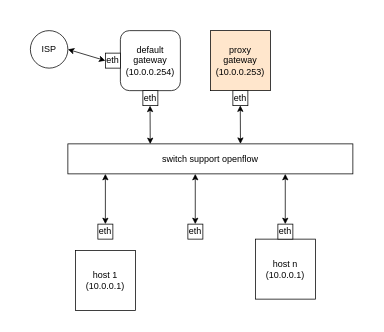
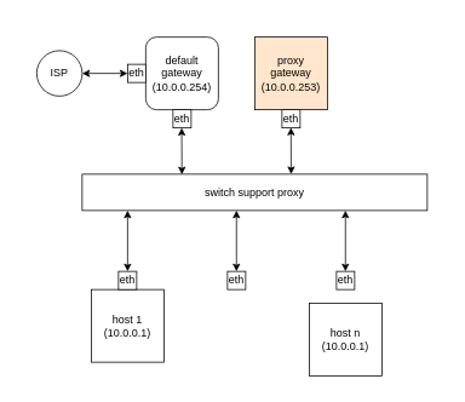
  <mxCell id="0" />
  <mxCell id="1" parent="0" />
  <mxCell id="2" value="" style="rounded=0;whiteSpace=wrap;html=1;strokeColor=none;" parent="1" vertex="1"><mxGeometry x="20" y="20" width="470" height="400" as="geometry" /></mxCell>
- <mxCell id="3" value="switch support openflow" style="rounded=0;whiteSpace=wrap;html=1;" parent="1" vertex="1"><mxGeometry x="90" y="191" width="380" height="40" as="geometry" /></mxCell>
+ <mxCell id="3" value="switch support proxy" style="rounded=0;whiteSpace=wrap;html=1;" parent="1" vertex="1"><mxGeometry x="90" y="191" width="380" height="40" as="geometry" /></mxCell>
  <mxCell id="4" value="default&lt;br&gt;gateway&lt;br&gt;(10.0.0.254)" style="whiteSpace=wrap;html=1;aspect=fixed;rounded=1;" parent="1" vertex="1"><mxGeometry x="160" y="40" width="80" height="80" as="geometry" /></mxCell>
  <mxCell id="5" value="proxy&lt;br&gt;gateway&lt;br&gt;(10.0.0.253)" style="whiteSpace=wrap;html=1;aspect=fixed;fillColor=#ffe6cc;" parent="1" vertex="1"><mxGeometry x="280" y="40" width="80" height="80" as="geometry" /></mxCell>
- <mxCell id="6" value="host 1&lt;br&gt;(10.0.0.1)" style="whiteSpace=wrap;html=1;aspect=fixed;" parent="1" vertex="1"><mxGeometry x="100" y="333" width="80" height="80" as="geometry" /></mxCell>
- <mxCell id="7" value="host n&lt;br&gt;(10.0.0.1)" style="whiteSpace=wrap;html=1;aspect=fixed;" parent="1" vertex="1"><mxGeometry x="340" y="318" width="80" height="80" as="geometry" /></mxCell>
+ <mxCell id="6" value="host 1&lt;br&gt;(10.0.0.1)" style="whiteSpace=wrap;html=1;aspect=fixed;" parent="1" vertex="1"><mxGeometry x="100" y="318" width="80" height="80" as="geometry" /></mxCell>
+ <mxCell id="7" value="host n&lt;br&gt;(10.0.0.1)" style="whiteSpace=wrap;html=1;aspect=fixed;" parent="1" vertex="1"><mxGeometry x="340" y="333" width="80" height="80" as="geometry" /></mxCell>
  <mxCell id="8" value="eth" style="rounded=0;whiteSpace=wrap;html=1;" parent="1" vertex="1"><mxGeometry x="130" y="298" width="20" height="20" as="geometry" /></mxCell>
  <mxCell id="9" value="eth" style="rounded=0;whiteSpace=wrap;html=1;" parent="1" vertex="1"><mxGeometry x="250" y="298" width="20" height="20" as="geometry" /></mxCell>
  <mxCell id="10" value="eth" style="rounded=0;whiteSpace=wrap;html=1;" parent="1" vertex="1"><mxGeometry x="370" y="298" width="20" height="20" as="geometry" /></mxCell>
  <mxCell id="11" value="" style="endArrow=classic;startArrow=classic;html=1;exitX=0.5;exitY=0;exitDx=0;exitDy=0;" parent="1" source="8" edge="1"><mxGeometry width="50" height="50" relative="1" as="geometry"><mxPoint x="310" y="331" as="sourcePoint" /><mxPoint x="140" y="231" as="targetPoint" /></mxGeometry></mxCell>
  <mxCell id="12" value="" style="endArrow=classic;startArrow=classic;html=1;exitX=0.5;exitY=0;exitDx=0;exitDy=0;" parent="1" edge="1"><mxGeometry width="50" height="50" relative="1" as="geometry"><mxPoint x="259.86" y="298" as="sourcePoint" /><mxPoint x="259.86" y="231" as="targetPoint" /></mxGeometry></mxCell>
  <mxCell id="13" value="" style="endArrow=classic;startArrow=classic;html=1;exitX=0.5;exitY=0;exitDx=0;exitDy=0;" parent="1" edge="1"><mxGeometry width="50" height="50" relative="1" as="geometry"><mxPoint x="379.86" y="298" as="sourcePoint" /><mxPoint x="379.86" y="231" as="targetPoint" /></mxGeometry></mxCell>
  <mxCell id="14" value="eth" style="rounded=0;whiteSpace=wrap;html=1;" parent="1" vertex="1"><mxGeometry x="190" y="120" width="20" height="20" as="geometry" /></mxCell>
  <mxCell id="15" value="eth" style="rounded=0;whiteSpace=wrap;html=1;" parent="1" vertex="1"><mxGeometry x="310" y="120" width="20" height="20" as="geometry" /></mxCell>
  <mxCell id="16" value="eth" style="rounded=0;whiteSpace=wrap;html=1;" parent="1" vertex="1"><mxGeometry x="140" y="70" width="20" height="20" as="geometry" /></mxCell>
  <mxCell id="17" value="" style="endArrow=classic;startArrow=classic;html=1;exitX=0.289;exitY=0.007;exitDx=0;exitDy=0;exitPerimeter=0;" parent="1" source="3" edge="1"><mxGeometry width="50" height="50" relative="1" as="geometry"><mxPoint x="200" y="190" as="sourcePoint" /><mxPoint x="199.58" y="140" as="targetPoint" /></mxGeometry></mxCell>
  <mxCell id="18" value="" style="endArrow=classic;startArrow=classic;html=1;exitX=0.289;exitY=0.007;exitDx=0;exitDy=0;exitPerimeter=0;" parent="1" edge="1"><mxGeometry width="50" height="50" relative="1" as="geometry"><mxPoint x="320.12" y="191" as="sourcePoint" /><mxPoint x="319.88" y="139.72" as="targetPoint" /></mxGeometry></mxCell>
- <mxCell id="19" value="ISP" style="ellipse;whiteSpace=wrap;html=1;aspect=fixed;" parent="1" vertex="1"><mxGeometry x="40" y="40" width="50" height="50" as="geometry" /></mxCell>
+ <mxCell id="19" value="ISP" style="ellipse;whiteSpace=wrap;html=1;aspect=fixed;" parent="1" vertex="1"><mxGeometry x="40" y="55" width="50" height="50" as="geometry" /></mxCell>
  <mxCell id="20" value="" style="endArrow=classic;startArrow=classic;html=1;entryX=0;entryY=0.5;entryDx=0;entryDy=0;exitX=1;exitY=0.5;exitDx=0;exitDy=0;" parent="1" source="19" target="16" edge="1"><mxGeometry width="50" height="50" relative="1" as="geometry"><mxPoint x="40" y="190" as="sourcePoint" /><mxPoint x="90" y="140" as="targetPoint" /></mxGeometry></mxCell>
